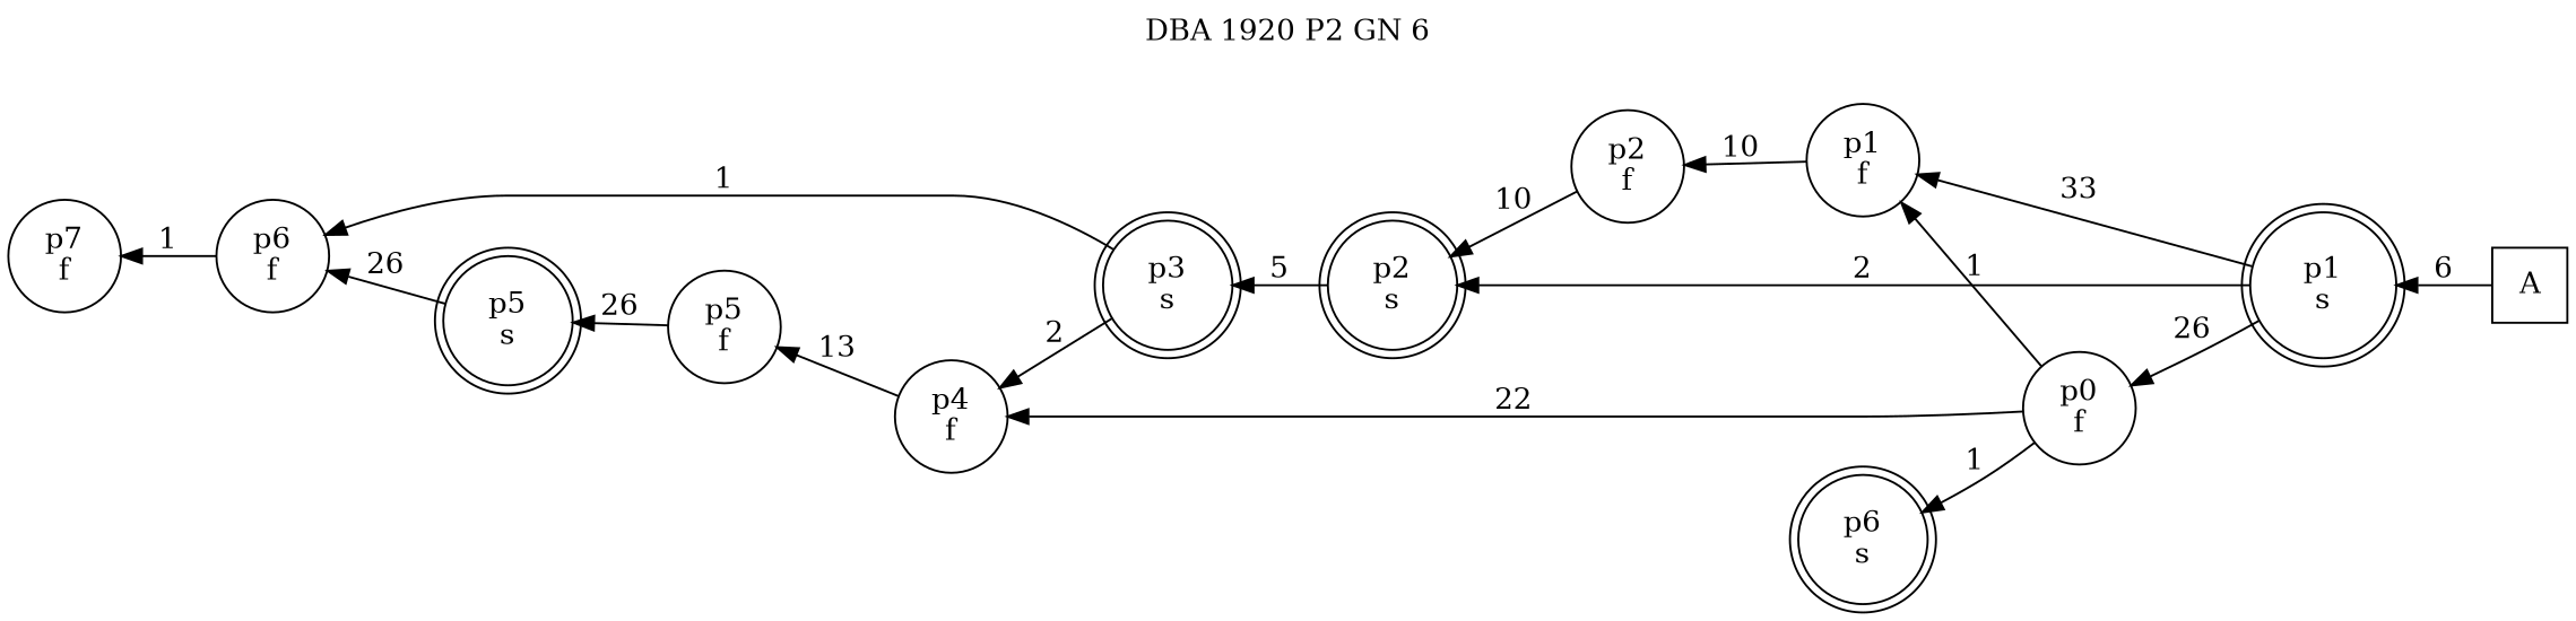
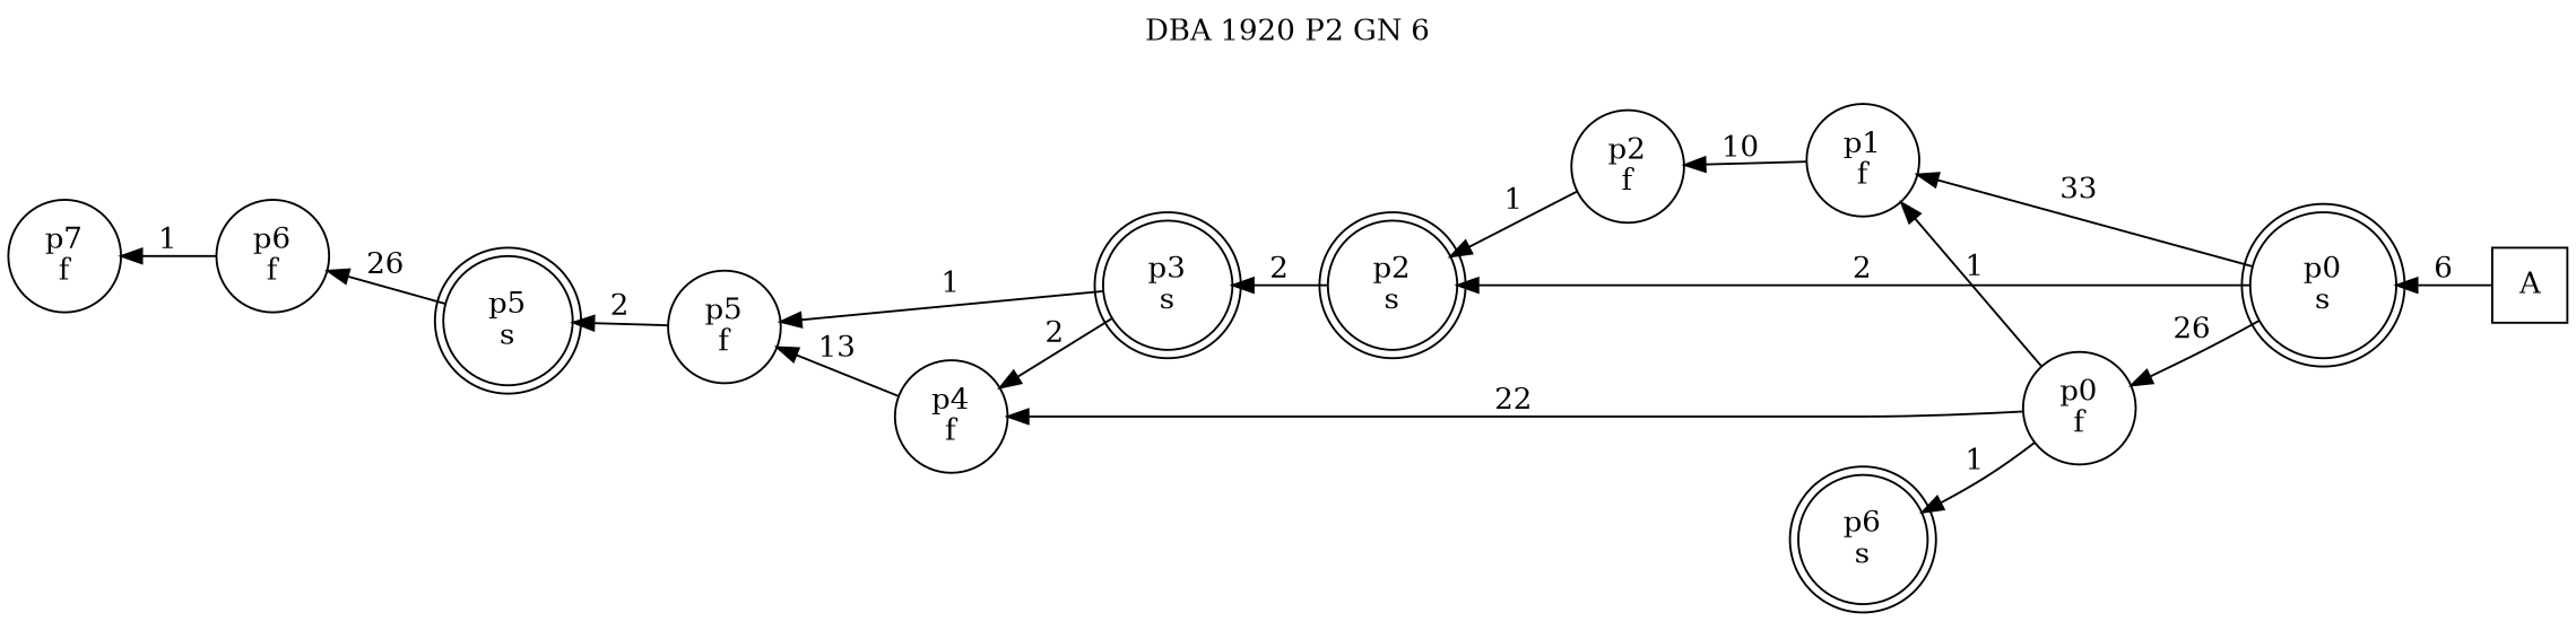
  digraph {
    label=" DBA 1920 P2 GN 6 "
    labelloc=tl
    rankdir=RL
    node [shape=circle]
    n1 [label=A shape=square]
-   n2 [label="p1\ns" shape=doublecircle]
+   n2 [label="p0\ns" shape=doublecircle]
    n3 [label="p1\nf"]
    n4 [label="p0\nf"]
    n5 [label="p2\ns" shape=doublecircle]
    n6 [label="p2\nf"]
    n7 [label="p4\nf"]
    n8 [label="p6\ns" shape=doublecircle]
    n9 [label="p3\ns" shape=doublecircle]
    n10 [label="p5\nf"]
    n11 [label="p6\nf"]
    n12 [label="p5\ns" shape=doublecircle]
    n13 [label="p7\nf"]
    n1 -> n2 [label=6]
    n2 -> n3 [label=33]
    n2 -> n4 [label=26]
    n2 -> n5 [label=2]
    n3 -> n6 [label=10]
    n4 -> n3 [label=1]
    n4 -> n7 [label=22]
    n4 -> n8 [label=1]
-   n5 -> n9 [label=5]
-   n6 -> n5 [label=10]
+   n5 -> n9 [label=2]
+   n6 -> n5 [label=1]
    n7 -> n10 [label=13]
    n9 -> n7 [label=2]
-   n9 -> n11 [label=1]
-   n10 -> n12 [label=26]
+   n9 -> n10 [label=1]
+   n10 -> n12 [label=2]
    n11 -> n13 [label=1]
    n12 -> n11 [label=26]
  }
